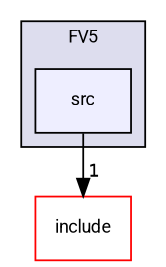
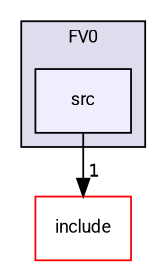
  digraph {
    compound=true
    fontname=Roboto
    node [fontname=Roboto fontsize=10 shape=box]
    n1 [fillcolor="#eeeeff" label=src pencolor=black style=filled]
    n2 [color=red label=include]
    subgraph cluster_1 {
      bgcolor="#ddddee"
      fontsize=10
-     label=FV5
+     label=FV0
      pencolor=black
      n1
    }
    n1 -> n2 [headlabel=1 labeldistance=1.5 labelfontname=Helvetica labelfontsize=10 fontname=Roboto]
  }
